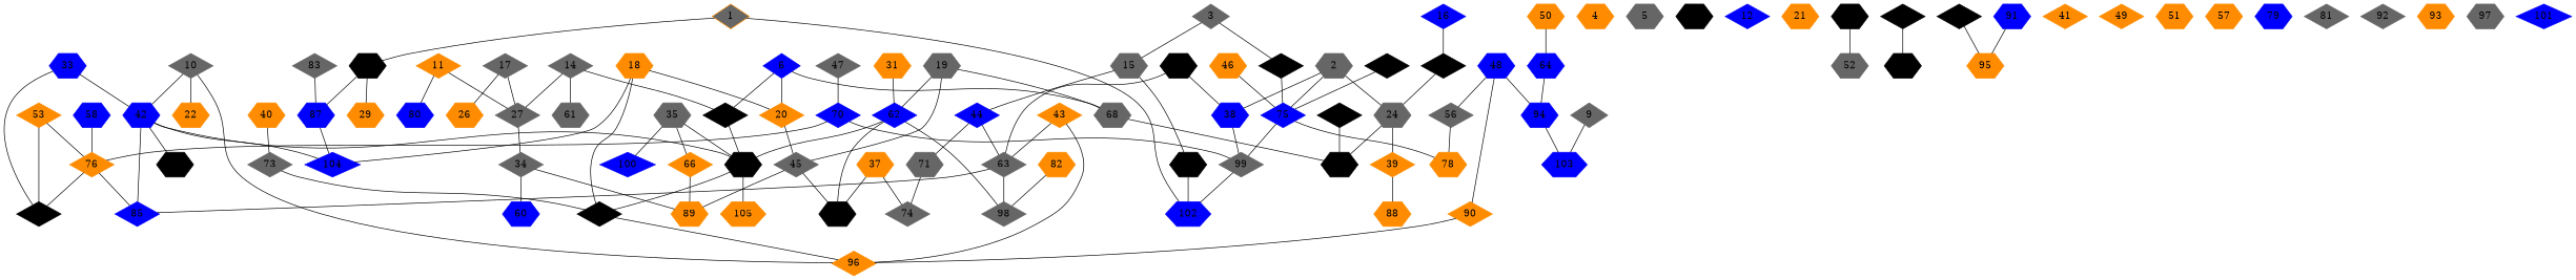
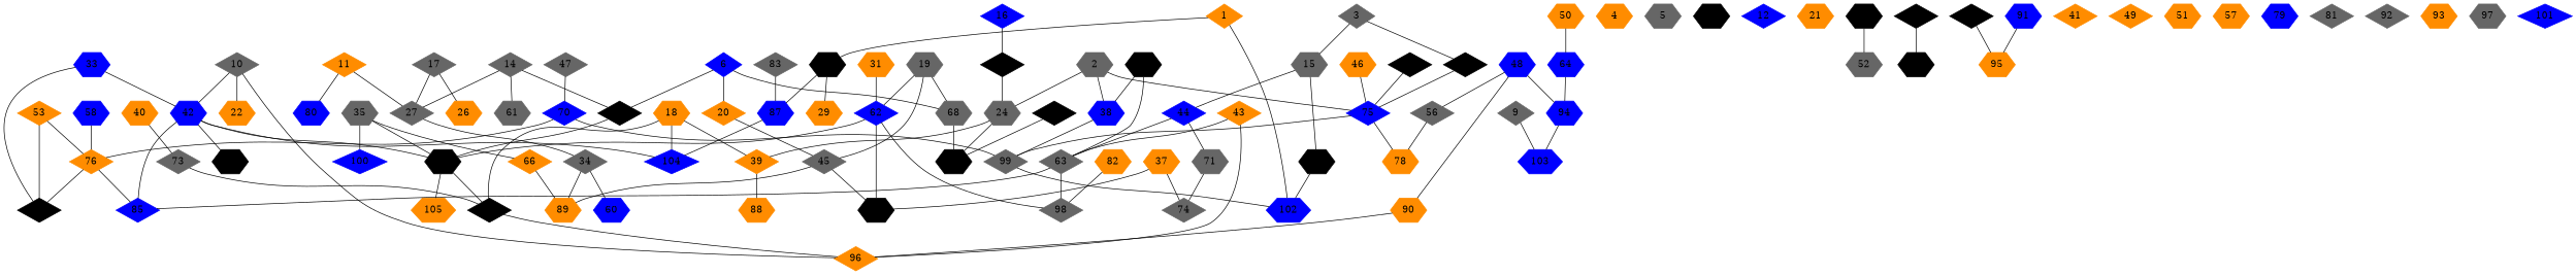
  graph {
    node [color=darkorange shape=hexagon style=filled]
-   1 [shape=diamond fillcolor=gray40]
+   1 [shape=diamond]
    7 [color=black]
    102 [color=blue]
    29
    87 [color=blue]
    2 [color=gray40]
    24 [color=gray40]
    38 [color=blue]
    75 [color=blue shape=diamond]
    39 [shape=diamond]
    69 [color=black]
    99 [color=gray40 shape=diamond]
    78
    3 [color=gray40 shape=diamond]
    15 [color=gray40]
    30 [color=black shape=diamond]
    44 [color=blue shape=diamond]
    55 [color=black]
    4
    5 [color=gray40]
    6 [color=blue shape=diamond]
    20 [shape=diamond]
    65 [color=black shape=diamond]
    68 [color=gray40]
    45 [color=gray40 shape=diamond]
    72 [color=black]
    104 [color=blue shape=diamond]
    8 [color=black]
    9 [color=gray40 shape=diamond]
    103 [color=blue]
    10 [color=gray40 shape=diamond]
    22
    42 [color=blue]
    96 [shape=diamond]
    59 [color=black]
    85 [color=blue shape=diamond]
    11 [shape=diamond]
    27 [color=gray40 shape=diamond]
    80 [color=blue]
    34 [color=gray40 shape=diamond]
    12 [color=blue shape=diamond]
    13 [color=black]
    63 [color=gray40 shape=diamond]
    98 [color=gray40 shape=diamond]
    14 [color=gray40 shape=diamond]
    61 [color=gray40]
    71 [color=gray40]
    16 [color=blue shape=diamond]
    23 [color=black shape=diamond]
    17 [color=gray40 shape=diamond]
    26
    18
    77 [color=black shape=diamond]
    88
    19 [color=gray40]
    62 [color=blue shape=diamond]
    89
    86 [color=black]
    47 [color=gray40 shape=diamond]
    70 [color=blue shape=diamond]
    21
    25 [color=black]
    52 [color=gray40]
    60 [color=blue]
    28 [color=black shape=diamond]
    32 [color=black]
    31
    33 [color=blue]
    84 [color=black shape=diamond]
    35 [color=gray40]
    66 [shape=diamond]
    100 [color=blue shape=diamond]
    105
    36 [color=black shape=diamond]
    95
    74 [color=gray40 shape=diamond]
    37
    73 [color=gray40 shape=diamond]
    40
    41 [shape=diamond]
    43 [shape=diamond]
    46
    76 [shape=diamond]
    48 [color=blue]
    56 [color=gray40 shape=diamond]
-   90 [shape=diamond]
+   90
    94 [color=blue]
    49 [shape=diamond]
    64 [color=blue]
    50
    51
    53 [shape=diamond]
    54 [color=black shape=diamond]
    57
    58 [color=blue]
    67 [color=black shape=diamond]
    79 [color=blue]
    81 [color=gray40 shape=diamond]
    82
    83 [color=gray40 shape=diamond]
    91 [color=blue]
    92 [color=gray40 shape=diamond]
    93
    97 [color=gray40]
    101 [color=blue shape=diamond]
    1 -- 7
    1 -- 102
    7 -- 29
    7 -- 87
    87 -- 104
    2 -- 24
    2 -- 38
    2 -- 75
    24 -- 39
    24 -- 69
    38 -- 99
    75 -- 99
    75 -- 78
    39 -- 88
    99 -- 102
    3 -- 15
    3 -- 30
    15 -- 44
    15 -- 55
    30 -- 75
    44 -- 63
    44 -- 71
    55 -- 102
    6 -- 20
    6 -- 65
    6 -- 68
    20 -- 45
    65 -- 72
    68 -- 69
    45 -- 89
    45 -- 86
    72 -- 77
    72 -- 105
    9 -- 103
    10 -- 22
    10 -- 42
    10 -- 96
    42 -- 72
    42 -- 104
    42 -- 59
    42 -- 85
    11 -- 27
    11 -- 80
    27 -- 34
    34 -- 89
    34 -- 60
    13 -- 38
    13 -- 63
    63 -- 85
    63 -- 98
    14 -- 65
    14 -- 27
    14 -- 61
    71 -- 74
    16 -- 23
    23 -- 24
    17 -- 27
    17 -- 26
-   18 -- 20
+   18 -- 39
    18 -- 104
    18 -- 77
    77 -- 96
    19 -- 68
    19 -- 45
    19 -- 62
    62 -- 72
    62 -- 98
    62 -- 86
    47 -- 70
    70 -- 99
    70 -- 76
    25 -- 52
    28 -- 32
    31 -- 62
    33 -- 42
    33 -- 84
    35 -- 72
    35 -- 66
    35 -- 100
    66 -- 89
    36 -- 95
    37 -- 86
    37 -- 74
    73 -- 77
    40 -- 73
    43 -- 96
    43 -- 63
    46 -- 75
    76 -- 85
    76 -- 84
    48 -- 56
    48 -- 90
    48 -- 94
    56 -- 78
    90 -- 96
    94 -- 103
    64 -- 94
    50 -- 64
    53 -- 84
    53 -- 76
    54 -- 75
    58 -- 76
    67 -- 69
    82 -- 98
    83 -- 87
    91 -- 95
  }
